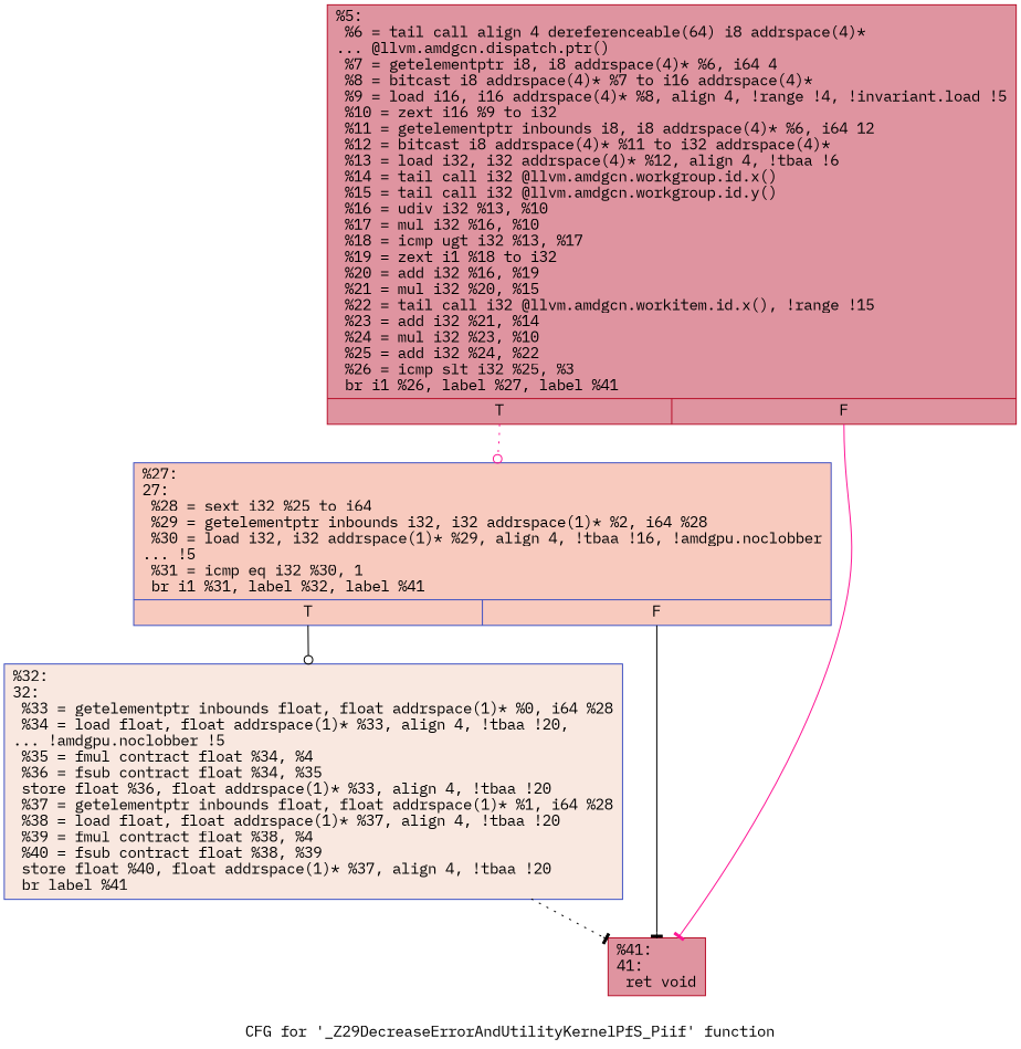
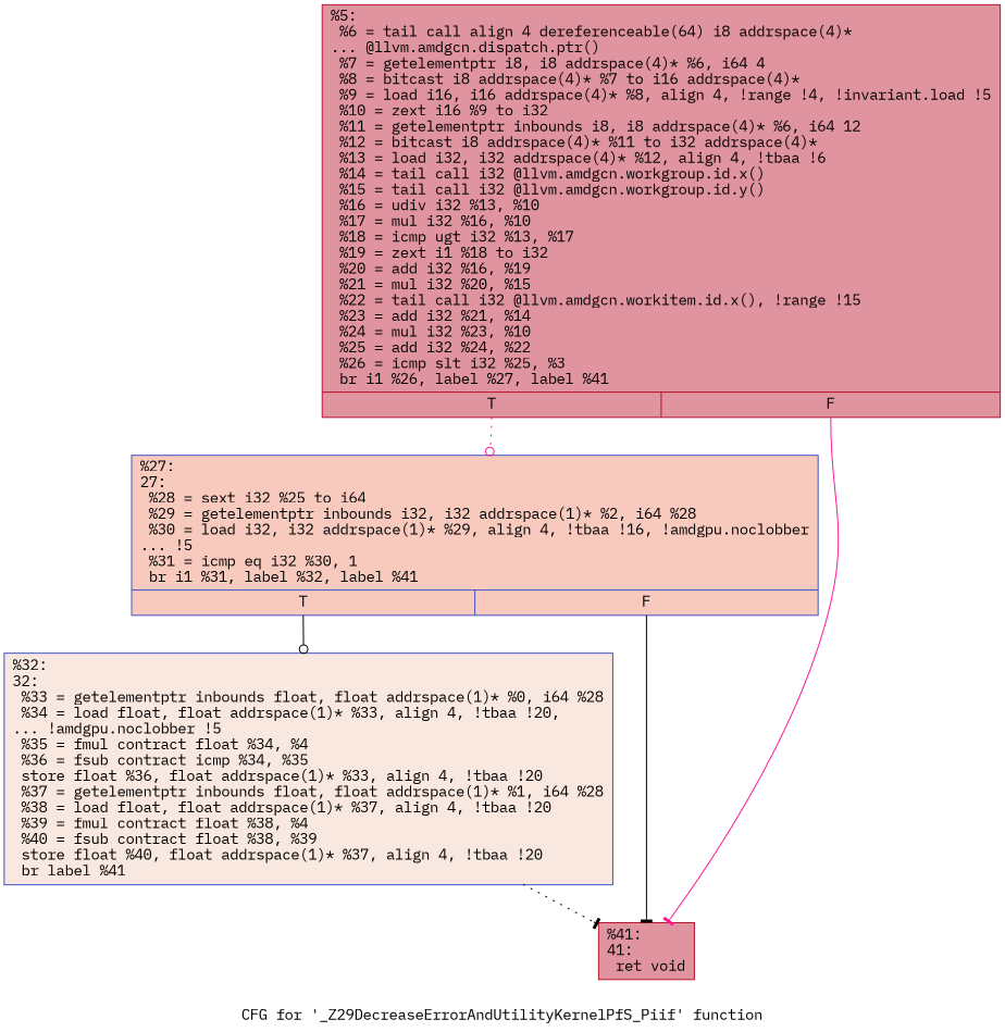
  digraph {
    label="CFG for '_Z29DecreaseErrorAndUtilityKernelPfS_Piif' function"
    fontname="IBM Plex Mono"
    node [color="#b70d28ff" fillcolor="#b70d2870" shape=record style=filled fontname="IBM Plex Mono"]
    edge [tailport=s0 color=black style=solid arrowhead=tee fontname="IBM Plex Mono"]
    n1 [label="{%5:\l  %6 = tail call align 4 dereferenceable(64) i8 addrspace(4)*\l... @llvm.amdgcn.dispatch.ptr()\l  %7 = getelementptr i8, i8 addrspace(4)* %6, i64 4\l  %8 = bitcast i8 addrspace(4)* %7 to i16 addrspace(4)*\l  %9 = load i16, i16 addrspace(4)* %8, align 4, !range !4, !invariant.load !5\l  %10 = zext i16 %9 to i32\l  %11 = getelementptr inbounds i8, i8 addrspace(4)* %6, i64 12\l  %12 = bitcast i8 addrspace(4)* %11 to i32 addrspace(4)*\l  %13 = load i32, i32 addrspace(4)* %12, align 4, !tbaa !6\l  %14 = tail call i32 @llvm.amdgcn.workgroup.id.x()\l  %15 = tail call i32 @llvm.amdgcn.workgroup.id.y()\l  %16 = udiv i32 %13, %10\l  %17 = mul i32 %16, %10\l  %18 = icmp ugt i32 %13, %17\l  %19 = zext i1 %18 to i32\l  %20 = add i32 %16, %19\l  %21 = mul i32 %20, %15\l  %22 = tail call i32 @llvm.amdgcn.workitem.id.x(), !range !15\l  %23 = add i32 %21, %14\l  %24 = mul i32 %23, %10\l  %25 = add i32 %24, %22\l  %26 = icmp slt i32 %25, %3\l  br i1 %26, label %27, label %41\l|{<s0>T|<s1>F}}"]
    n2 [color="#3d50c3ff" fillcolor="#ef886b70" label="{%27:\l27:                                               \l  %28 = sext i32 %25 to i64\l  %29 = getelementptr inbounds i32, i32 addrspace(1)* %2, i64 %28\l  %30 = load i32, i32 addrspace(1)* %29, align 4, !tbaa !16, !amdgpu.noclobber\l... !5\l  %31 = icmp eq i32 %30, 1\l  br i1 %31, label %32, label %41\l|{<s0>T|<s1>F}}"]
    n3 [label="{%41:\l41:                                               \l  ret void\l}"]
-   n4 [color="#3d50c3ff" fillcolor="#f1ccb870" label="{%32:\l32:                                               \l  %33 = getelementptr inbounds float, float addrspace(1)* %0, i64 %28\l  %34 = load float, float addrspace(1)* %33, align 4, !tbaa !20,\l... !amdgpu.noclobber !5\l  %35 = fmul contract float %34, %4\l  %36 = fsub contract float %34, %35\l  store float %36, float addrspace(1)* %33, align 4, !tbaa !20\l  %37 = getelementptr inbounds float, float addrspace(1)* %1, i64 %28\l  %38 = load float, float addrspace(1)* %37, align 4, !tbaa !20\l  %39 = fmul contract float %38, %4\l  %40 = fsub contract float %38, %39\l  store float %40, float addrspace(1)* %37, align 4, !tbaa !20\l  br label %41\l}"]
+   n4 [color="#3d50c3ff" fillcolor="#f1ccb870" label="{%32:\l32:                                               \l  %33 = getelementptr inbounds float, float addrspace(1)* %0, i64 %28\l  %34 = load float, float addrspace(1)* %33, align 4, !tbaa !20,\l... !amdgpu.noclobber !5\l  %35 = fmul contract float %34, %4\l  %36 = fsub contract icmp %34, %35\l  store float %36, float addrspace(1)* %33, align 4, !tbaa !20\l  %37 = getelementptr inbounds float, float addrspace(1)* %1, i64 %28\l  %38 = load float, float addrspace(1)* %37, align 4, !tbaa !20\l  %39 = fmul contract float %38, %4\l  %40 = fsub contract float %38, %39\l  store float %40, float addrspace(1)* %37, align 4, !tbaa !20\l  br label %41\l}"]
    n1 -> n2 [color=deeppink style=dotted arrowhead=odot]
    n1 -> n3 [tailport=s1 color=deeppink]
    n2 -> n3 [tailport=s1]
    n2 -> n4 [arrowhead=odot]
    n4 -> n3 [style=dotted tailport=""]
  }
